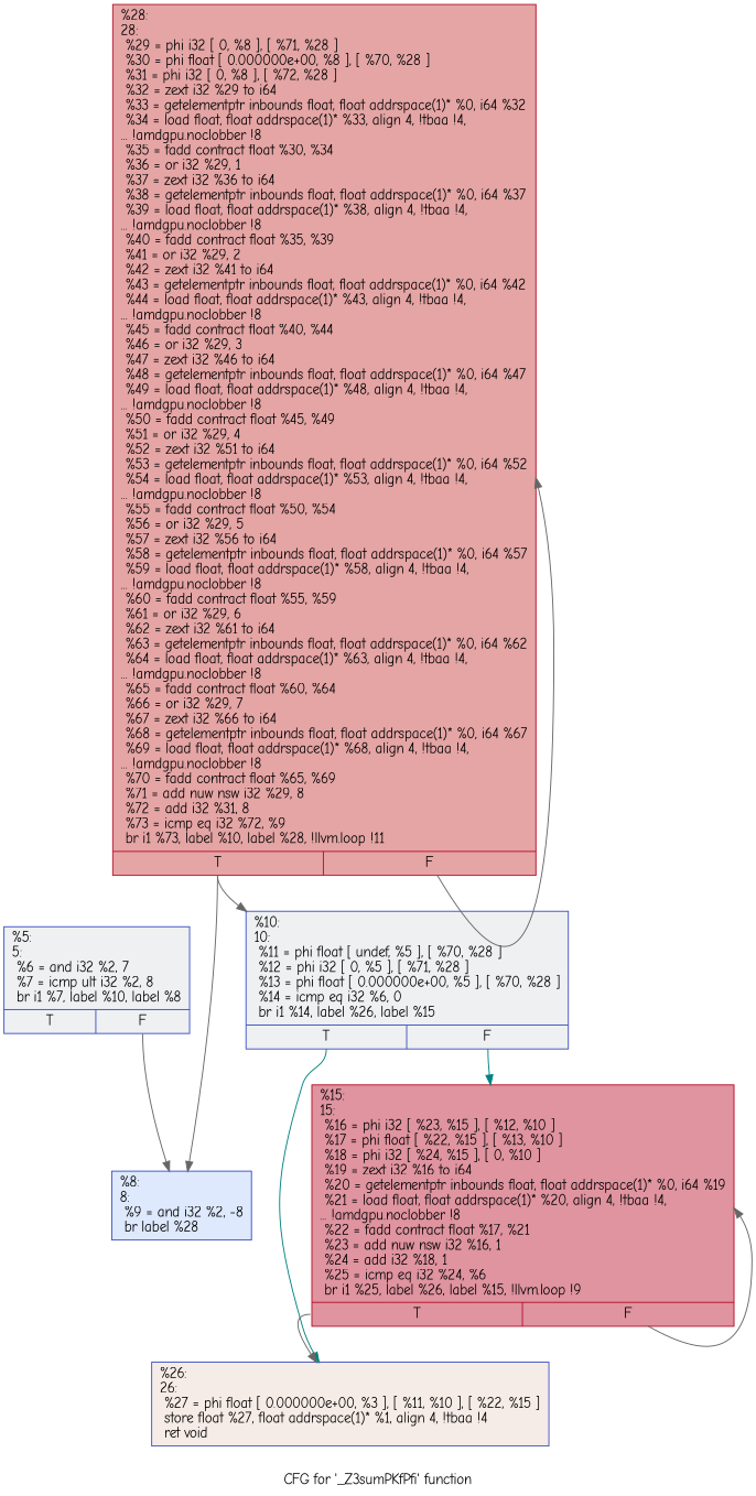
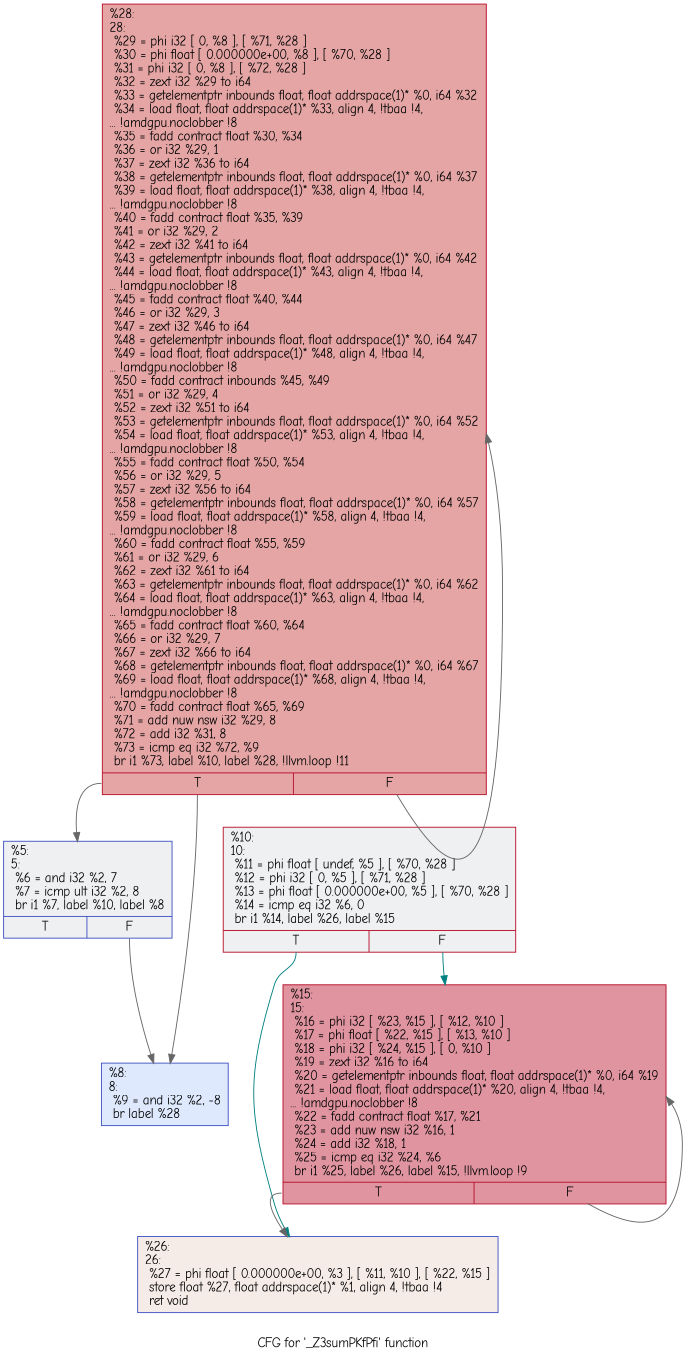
  digraph {
    fontname="Comic Neue"
    label="CFG for '_Z3sumPKfPfi' function"
    node [color="#3d50c3ff" fillcolor="#d9dce170" fontname="Comic Neue" shape=record style=filled]
    edge [color=gray40 fontname="Comic Neue" tailport=s1]
    n1 [label="{%5:\l5:                                                \l  %6 = and i32 %2, 7\l  %7 = icmp ult i32 %2, 8\l  br i1 %7, label %10, label %8\l|{<s0>T|<s1>F}}"]
    n2 [fillcolor="#b5cdfa70" label="{%8:\l8:                                                \l  %9 = and i32 %2, -8\l  br label %28\l}"]
    n3 [fillcolor="#ead5c970" label="{%26:\l26:                                               \l  %27 = phi float [ 0.000000e+00, %3 ], [ %11, %10 ], [ %22, %15 ]\l  store float %27, float addrspace(1)* %1, align 4, !tbaa !4\l  ret void\l}"]
-   n4 [label="{%10:\l10:                                               \l  %11 = phi float [ undef, %5 ], [ %70, %28 ]\l  %12 = phi i32 [ 0, %5 ], [ %71, %28 ]\l  %13 = phi float [ 0.000000e+00, %5 ], [ %70, %28 ]\l  %14 = icmp eq i32 %6, 0\l  br i1 %14, label %26, label %15\l|{<s0>T|<s1>F}}"]
+   n4 [color="#b70d28ff" label="{%10:\l10:                                               \l  %11 = phi float [ undef, %5 ], [ %70, %28 ]\l  %12 = phi i32 [ 0, %5 ], [ %71, %28 ]\l  %13 = phi float [ 0.000000e+00, %5 ], [ %70, %28 ]\l  %14 = icmp eq i32 %6, 0\l  br i1 %14, label %26, label %15\l|{<s0>T|<s1>F}}"]
    n5 [color="#b70d28ff" fillcolor="#b70d2870" label="{%15:\l15:                                               \l  %16 = phi i32 [ %23, %15 ], [ %12, %10 ]\l  %17 = phi float [ %22, %15 ], [ %13, %10 ]\l  %18 = phi i32 [ %24, %15 ], [ 0, %10 ]\l  %19 = zext i32 %16 to i64\l  %20 = getelementptr inbounds float, float addrspace(1)* %0, i64 %19\l  %21 = load float, float addrspace(1)* %20, align 4, !tbaa !4,\l... !amdgpu.noclobber !8\l  %22 = fadd contract float %17, %21\l  %23 = add nuw nsw i32 %16, 1\l  %24 = add i32 %18, 1\l  %25 = icmp eq i32 %24, %6\l  br i1 %25, label %26, label %15, !llvm.loop !9\l|{<s0>T|<s1>F}}"]
-   n6 [color="#b70d28ff" fillcolor="#c5333470" label="{%28:\l28:                                               \l  %29 = phi i32 [ 0, %8 ], [ %71, %28 ]\l  %30 = phi float [ 0.000000e+00, %8 ], [ %70, %28 ]\l  %31 = phi i32 [ 0, %8 ], [ %72, %28 ]\l  %32 = zext i32 %29 to i64\l  %33 = getelementptr inbounds float, float addrspace(1)* %0, i64 %32\l  %34 = load float, float addrspace(1)* %33, align 4, !tbaa !4,\l... !amdgpu.noclobber !8\l  %35 = fadd contract float %30, %34\l  %36 = or i32 %29, 1\l  %37 = zext i32 %36 to i64\l  %38 = getelementptr inbounds float, float addrspace(1)* %0, i64 %37\l  %39 = load float, float addrspace(1)* %38, align 4, !tbaa !4,\l... !amdgpu.noclobber !8\l  %40 = fadd contract float %35, %39\l  %41 = or i32 %29, 2\l  %42 = zext i32 %41 to i64\l  %43 = getelementptr inbounds float, float addrspace(1)* %0, i64 %42\l  %44 = load float, float addrspace(1)* %43, align 4, !tbaa !4,\l... !amdgpu.noclobber !8\l  %45 = fadd contract float %40, %44\l  %46 = or i32 %29, 3\l  %47 = zext i32 %46 to i64\l  %48 = getelementptr inbounds float, float addrspace(1)* %0, i64 %47\l  %49 = load float, float addrspace(1)* %48, align 4, !tbaa !4,\l... !amdgpu.noclobber !8\l  %50 = fadd contract float %45, %49\l  %51 = or i32 %29, 4\l  %52 = zext i32 %51 to i64\l  %53 = getelementptr inbounds float, float addrspace(1)* %0, i64 %52\l  %54 = load float, float addrspace(1)* %53, align 4, !tbaa !4,\l... !amdgpu.noclobber !8\l  %55 = fadd contract float %50, %54\l  %56 = or i32 %29, 5\l  %57 = zext i32 %56 to i64\l  %58 = getelementptr inbounds float, float addrspace(1)* %0, i64 %57\l  %59 = load float, float addrspace(1)* %58, align 4, !tbaa !4,\l... !amdgpu.noclobber !8\l  %60 = fadd contract float %55, %59\l  %61 = or i32 %29, 6\l  %62 = zext i32 %61 to i64\l  %63 = getelementptr inbounds float, float addrspace(1)* %0, i64 %62\l  %64 = load float, float addrspace(1)* %63, align 4, !tbaa !4,\l... !amdgpu.noclobber !8\l  %65 = fadd contract float %60, %64\l  %66 = or i32 %29, 7\l  %67 = zext i32 %66 to i64\l  %68 = getelementptr inbounds float, float addrspace(1)* %0, i64 %67\l  %69 = load float, float addrspace(1)* %68, align 4, !tbaa !4,\l... !amdgpu.noclobber !8\l  %70 = fadd contract float %65, %69\l  %71 = add nuw nsw i32 %29, 8\l  %72 = add i32 %31, 8\l  %73 = icmp eq i32 %72, %9\l  br i1 %73, label %10, label %28, !llvm.loop !11\l|{<s0>T|<s1>F}}"]
+   n6 [color="#b70d28ff" fillcolor="#c5333470" label="{%28:\l28:                                               \l  %29 = phi i32 [ 0, %8 ], [ %71, %28 ]\l  %30 = phi float [ 0.000000e+00, %8 ], [ %70, %28 ]\l  %31 = phi i32 [ 0, %8 ], [ %72, %28 ]\l  %32 = zext i32 %29 to i64\l  %33 = getelementptr inbounds float, float addrspace(1)* %0, i64 %32\l  %34 = load float, float addrspace(1)* %33, align 4, !tbaa !4,\l... !amdgpu.noclobber !8\l  %35 = fadd contract float %30, %34\l  %36 = or i32 %29, 1\l  %37 = zext i32 %36 to i64\l  %38 = getelementptr inbounds float, float addrspace(1)* %0, i64 %37\l  %39 = load float, float addrspace(1)* %38, align 4, !tbaa !4,\l... !amdgpu.noclobber !8\l  %40 = fadd contract float %35, %39\l  %41 = or i32 %29, 2\l  %42 = zext i32 %41 to i64\l  %43 = getelementptr inbounds float, float addrspace(1)* %0, i64 %42\l  %44 = load float, float addrspace(1)* %43, align 4, !tbaa !4,\l... !amdgpu.noclobber !8\l  %45 = fadd contract float %40, %44\l  %46 = or i32 %29, 3\l  %47 = zext i32 %46 to i64\l  %48 = getelementptr inbounds float, float addrspace(1)* %0, i64 %47\l  %49 = load float, float addrspace(1)* %48, align 4, !tbaa !4,\l... !amdgpu.noclobber !8\l  %50 = fadd contract inbounds %45, %49\l  %51 = or i32 %29, 4\l  %52 = zext i32 %51 to i64\l  %53 = getelementptr inbounds float, float addrspace(1)* %0, i64 %52\l  %54 = load float, float addrspace(1)* %53, align 4, !tbaa !4,\l... !amdgpu.noclobber !8\l  %55 = fadd contract float %50, %54\l  %56 = or i32 %29, 5\l  %57 = zext i32 %56 to i64\l  %58 = getelementptr inbounds float, float addrspace(1)* %0, i64 %57\l  %59 = load float, float addrspace(1)* %58, align 4, !tbaa !4,\l... !amdgpu.noclobber !8\l  %60 = fadd contract float %55, %59\l  %61 = or i32 %29, 6\l  %62 = zext i32 %61 to i64\l  %63 = getelementptr inbounds float, float addrspace(1)* %0, i64 %62\l  %64 = load float, float addrspace(1)* %63, align 4, !tbaa !4,\l... !amdgpu.noclobber !8\l  %65 = fadd contract float %60, %64\l  %66 = or i32 %29, 7\l  %67 = zext i32 %66 to i64\l  %68 = getelementptr inbounds float, float addrspace(1)* %0, i64 %67\l  %69 = load float, float addrspace(1)* %68, align 4, !tbaa !4,\l... !amdgpu.noclobber !8\l  %70 = fadd contract float %65, %69\l  %71 = add nuw nsw i32 %29, 8\l  %72 = add i32 %31, 8\l  %73 = icmp eq i32 %72, %9\l  br i1 %73, label %10, label %28, !llvm.loop !11\l|{<s0>T|<s1>F}}"]
    n1 -> n2
    n4 -> n3 [color=teal tailport=s0]
    n4 -> n5 [color=teal]
    n5 -> n3 [tailport=s0]
    n5 -> n5
    n6 -> n2 [tailport=s0]
-   n6 -> n4 [tailport=s0]
+   n6 -> n1 [tailport=s0]
    n6 -> n6
  }
